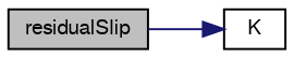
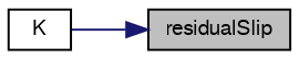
  digraph {
    rankdir=LR
    node [color=black fontname=FreeSans fontsize=10 shape=record]
    n1 [fillcolor=grey75 fontcolor=black height=0.2 label=residualSlip style=filled width=0.4]
    n2 [height=0.2 label=K width=0.4]
-   n1 -> n2 [color=midnightblue fontname=FreeSans fontsize=10 labelfontname=FreeSans labelfontsize=10 style=solid]
+   n2 -> n1 [color=midnightblue fontname=FreeSans fontsize=10 labelfontname=FreeSans labelfontsize=10 style=solid]
  }
